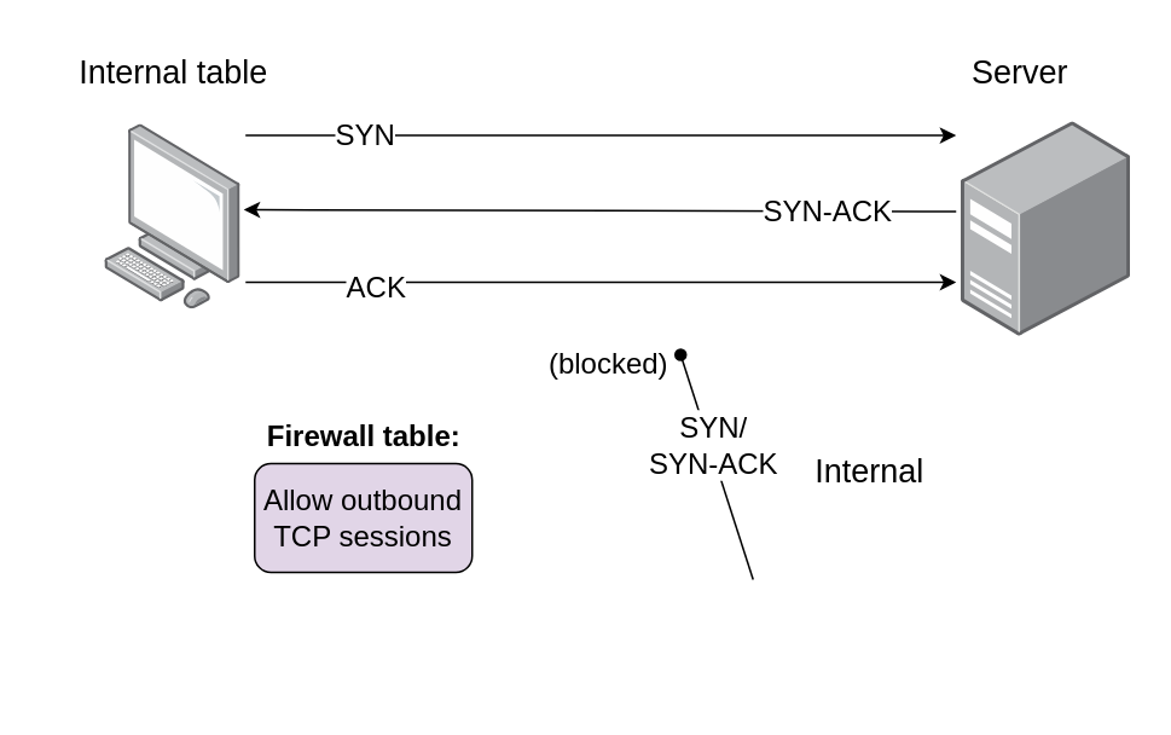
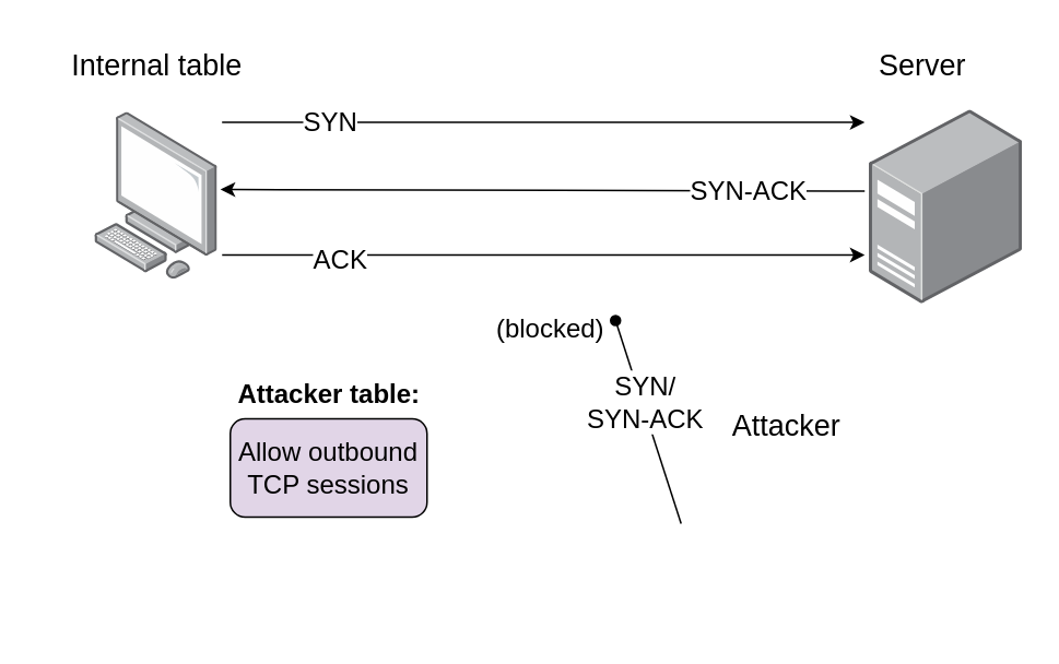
  <mxCell id="0" />
  <mxCell id="1" parent="0" />
  <mxCell id="2" value="" style="shape=image;html=1;verticalAlign=top;verticalLabelPosition=bottom;labelBackgroundColor=#ffffff;imageAspect=0;aspect=fixed;image=https://cdn0.iconfinder.com/data/icons/kameleon-free-pack/110/Hacker-128.png" vertex="1" parent="1"><mxGeometry x="415" y="255" width="128" height="128" as="geometry" /></mxCell>
  <mxCell id="3" value="" style="image;points=[];aspect=fixed;html=1;align=center;shadow=0;dashed=0;image=img/lib/allied_telesis/computer_and_terminals/Personal_Computer.svg;" vertex="1" parent="1"><mxGeometry x="57.45" y="68.2" width="75.11" height="101.8" as="geometry" /></mxCell>
  <mxCell id="4" value="" style="image;points=[];aspect=fixed;html=1;align=center;shadow=0;dashed=0;image=img/lib/allied_telesis/computer_and_terminals/Server_Desktop.svg;" vertex="1" parent="1"><mxGeometry x="530" y="66.6" width="93.4" height="118.4" as="geometry" /></mxCell>
  <mxCell id="5" value="&lt;font style=&quot;font-size: 18px;&quot;&gt;Internal table&lt;/font&gt;" style="text;html=1;align=center;verticalAlign=middle;resizable=0;points=[];autosize=1;strokeColor=none;fillColor=none;" vertex="1" parent="1"><mxGeometry x="20" y="20" width="150" height="40" as="geometry" /></mxCell>
- <mxCell id="6" value="&lt;font style=&quot;font-size: 18px;&quot;&gt;Internal&lt;/font&gt;" style="text;html=1;align=center;verticalAlign=middle;resizable=0;points=[];autosize=1;strokeColor=none;fillColor=none;" vertex="1" parent="1"><mxGeometry x="434" y="240" width="90" height="40" as="geometry" /></mxCell>
+ <mxCell id="6" value="&lt;font style=&quot;font-size: 18px;&quot;&gt;Attacker&lt;/font&gt;" style="text;html=1;align=center;verticalAlign=middle;resizable=0;points=[];autosize=1;strokeColor=none;fillColor=none;" vertex="1" parent="1"><mxGeometry x="434" y="240" width="90" height="40" as="geometry" /></mxCell>
  <mxCell id="7" value="&lt;font style=&quot;font-size: 18px;&quot;&gt;Server&lt;/font&gt;" style="text;html=1;align=center;verticalAlign=middle;resizable=0;points=[];autosize=1;strokeColor=none;fillColor=none;" vertex="1" parent="1"><mxGeometry x="521.7" y="20" width="80" height="40" as="geometry" /></mxCell>
  <mxCell id="8" value="" style="edgeStyle=none;orthogonalLoop=1;jettySize=auto;html=1;rounded=0;exitX=1.032;exitY=0.057;exitDx=0;exitDy=0;exitPerimeter=0;entryX=-0.032;entryY=0.063;entryDx=0;entryDy=0;entryPerimeter=0;" edge="1" parent="1" source="3" target="4"><mxGeometry width="100" relative="1" as="geometry"><mxPoint x="140" y="235" as="sourcePoint" /><mxPoint x="240" y="235" as="targetPoint" /><Array as="points" /></mxGeometry></mxCell>
  <mxCell id="9" value="&lt;font style=&quot;font-size: 16px;&quot;&gt;SYN&lt;/font&gt;" style="edgeLabel;html=1;align=center;verticalAlign=middle;resizable=0;points=[];" vertex="1" connectable="0" parent="8"><mxGeometry x="-0.663" y="1" relative="1" as="geometry"><mxPoint as="offset" /></mxGeometry></mxCell>
  <mxCell id="10" value="" style="edgeStyle=none;orthogonalLoop=1;jettySize=auto;html=1;rounded=0;exitX=1.032;exitY=0.057;exitDx=0;exitDy=0;exitPerimeter=0;entryX=-0.032;entryY=0.063;entryDx=0;entryDy=0;entryPerimeter=0;" edge="1" parent="1"><mxGeometry width="100" relative="1" as="geometry"><mxPoint x="135" y="155" as="sourcePoint" /><mxPoint x="527" y="155" as="targetPoint" /><Array as="points" /></mxGeometry></mxCell>
  <mxCell id="11" value="&lt;font style=&quot;font-size: 16px;&quot;&gt;ACK&lt;/font&gt;" style="edgeLabel;html=1;align=center;verticalAlign=middle;resizable=0;points=[];" vertex="1" connectable="0" parent="10"><mxGeometry x="-0.638" y="-2" relative="1" as="geometry"><mxPoint as="offset" /></mxGeometry></mxCell>
  <mxCell id="12" value="" style="edgeStyle=none;orthogonalLoop=1;jettySize=auto;html=1;rounded=0;exitX=-0.032;exitY=0.417;exitDx=0;exitDy=0;exitPerimeter=0;entryX=1.019;entryY=0.46;entryDx=0;entryDy=0;entryPerimeter=0;" edge="1" parent="1" source="4" target="3"><mxGeometry width="100" relative="1" as="geometry"><mxPoint x="150" y="295" as="sourcePoint" /><mxPoint x="542" y="295" as="targetPoint" /><Array as="points" /></mxGeometry></mxCell>
  <mxCell id="13" value="&lt;font style=&quot;font-size: 16px;&quot;&gt;SYN-ACK&lt;/font&gt;" style="edgeLabel;html=1;align=center;verticalAlign=middle;resizable=0;points=[];" vertex="1" connectable="0" parent="12"><mxGeometry x="-0.634" relative="1" as="geometry"><mxPoint as="offset" /></mxGeometry></mxCell>
  <mxCell id="14" value="" style="edgeStyle=none;orthogonalLoop=1;jettySize=auto;html=1;rounded=0;entryX=0.75;entryY=1;entryDx=0;entryDy=0;exitX=0;exitY=0.5;exitDx=0;exitDy=0;endArrow=oval;endFill=1;" edge="1" parent="1" source="2" target="16"><mxGeometry width="100" relative="1" as="geometry"><mxPoint x="140" y="355" as="sourcePoint" /><mxPoint x="240" y="355" as="targetPoint" /><Array as="points" /></mxGeometry></mxCell>
  <mxCell id="15" value="&lt;font style=&quot;font-size: 16px;&quot;&gt;SYN/&lt;br&gt;SYN-ACK&lt;/font&gt;" style="edgeLabel;html=1;align=center;verticalAlign=middle;resizable=0;points=[];" vertex="1" connectable="0" parent="14"><mxGeometry x="0.204" y="-1" relative="1" as="geometry"><mxPoint as="offset" /></mxGeometry></mxCell>
  <mxCell id="16" value="" style="shape=image;html=1;verticalAlign=top;verticalLabelPosition=bottom;labelBackgroundColor=#ffffff;imageAspect=0;aspect=fixed;image=https://cdn2.iconfinder.com/data/icons/whcompare-isometric-web-hosting-servers/50/firewall-128.png" vertex="1" parent="1"><mxGeometry x="255" y="35" width="160" height="160" as="geometry" /></mxCell>
  <mxCell id="17" value="&lt;font style=&quot;font-size: 16px;&quot;&gt;(blocked)&lt;/font&gt;" style="text;html=1;align=center;verticalAlign=middle;resizable=0;points=[];autosize=1;strokeColor=none;fillColor=none;" vertex="1" parent="1"><mxGeometry x="290" y="185" width="90" height="30" as="geometry" /></mxCell>
  <mxCell id="18" value="&lt;font style=&quot;font-size: 16px;&quot;&gt;Allow outbound TCP sessions&lt;/font&gt;" style="rounded=1;whiteSpace=wrap;html=1;fillColor=#e1d5e7;" vertex="1" parent="1"><mxGeometry x="140" y="255" width="120" height="60" as="geometry" /></mxCell>
- <mxCell id="19" value="&lt;font style=&quot;font-size: 16px;&quot;&gt;&lt;b&gt;Firewall table:&lt;/b&gt;&lt;/font&gt;" style="text;html=1;align=center;verticalAlign=middle;resizable=0;points=[];autosize=1;strokeColor=none;fillColor=none;" vertex="1" parent="1"><mxGeometry x="135" y="225" width="130" height="30" as="geometry" /></mxCell>
+ <mxCell id="19" value="&lt;font style=&quot;font-size: 16px;&quot;&gt;&lt;b&gt;Attacker table:&lt;/b&gt;&lt;/font&gt;" style="text;html=1;align=center;verticalAlign=middle;resizable=0;points=[];autosize=1;strokeColor=none;fillColor=none;" vertex="1" parent="1"><mxGeometry x="135" y="225" width="130" height="30" as="geometry" /></mxCell>
